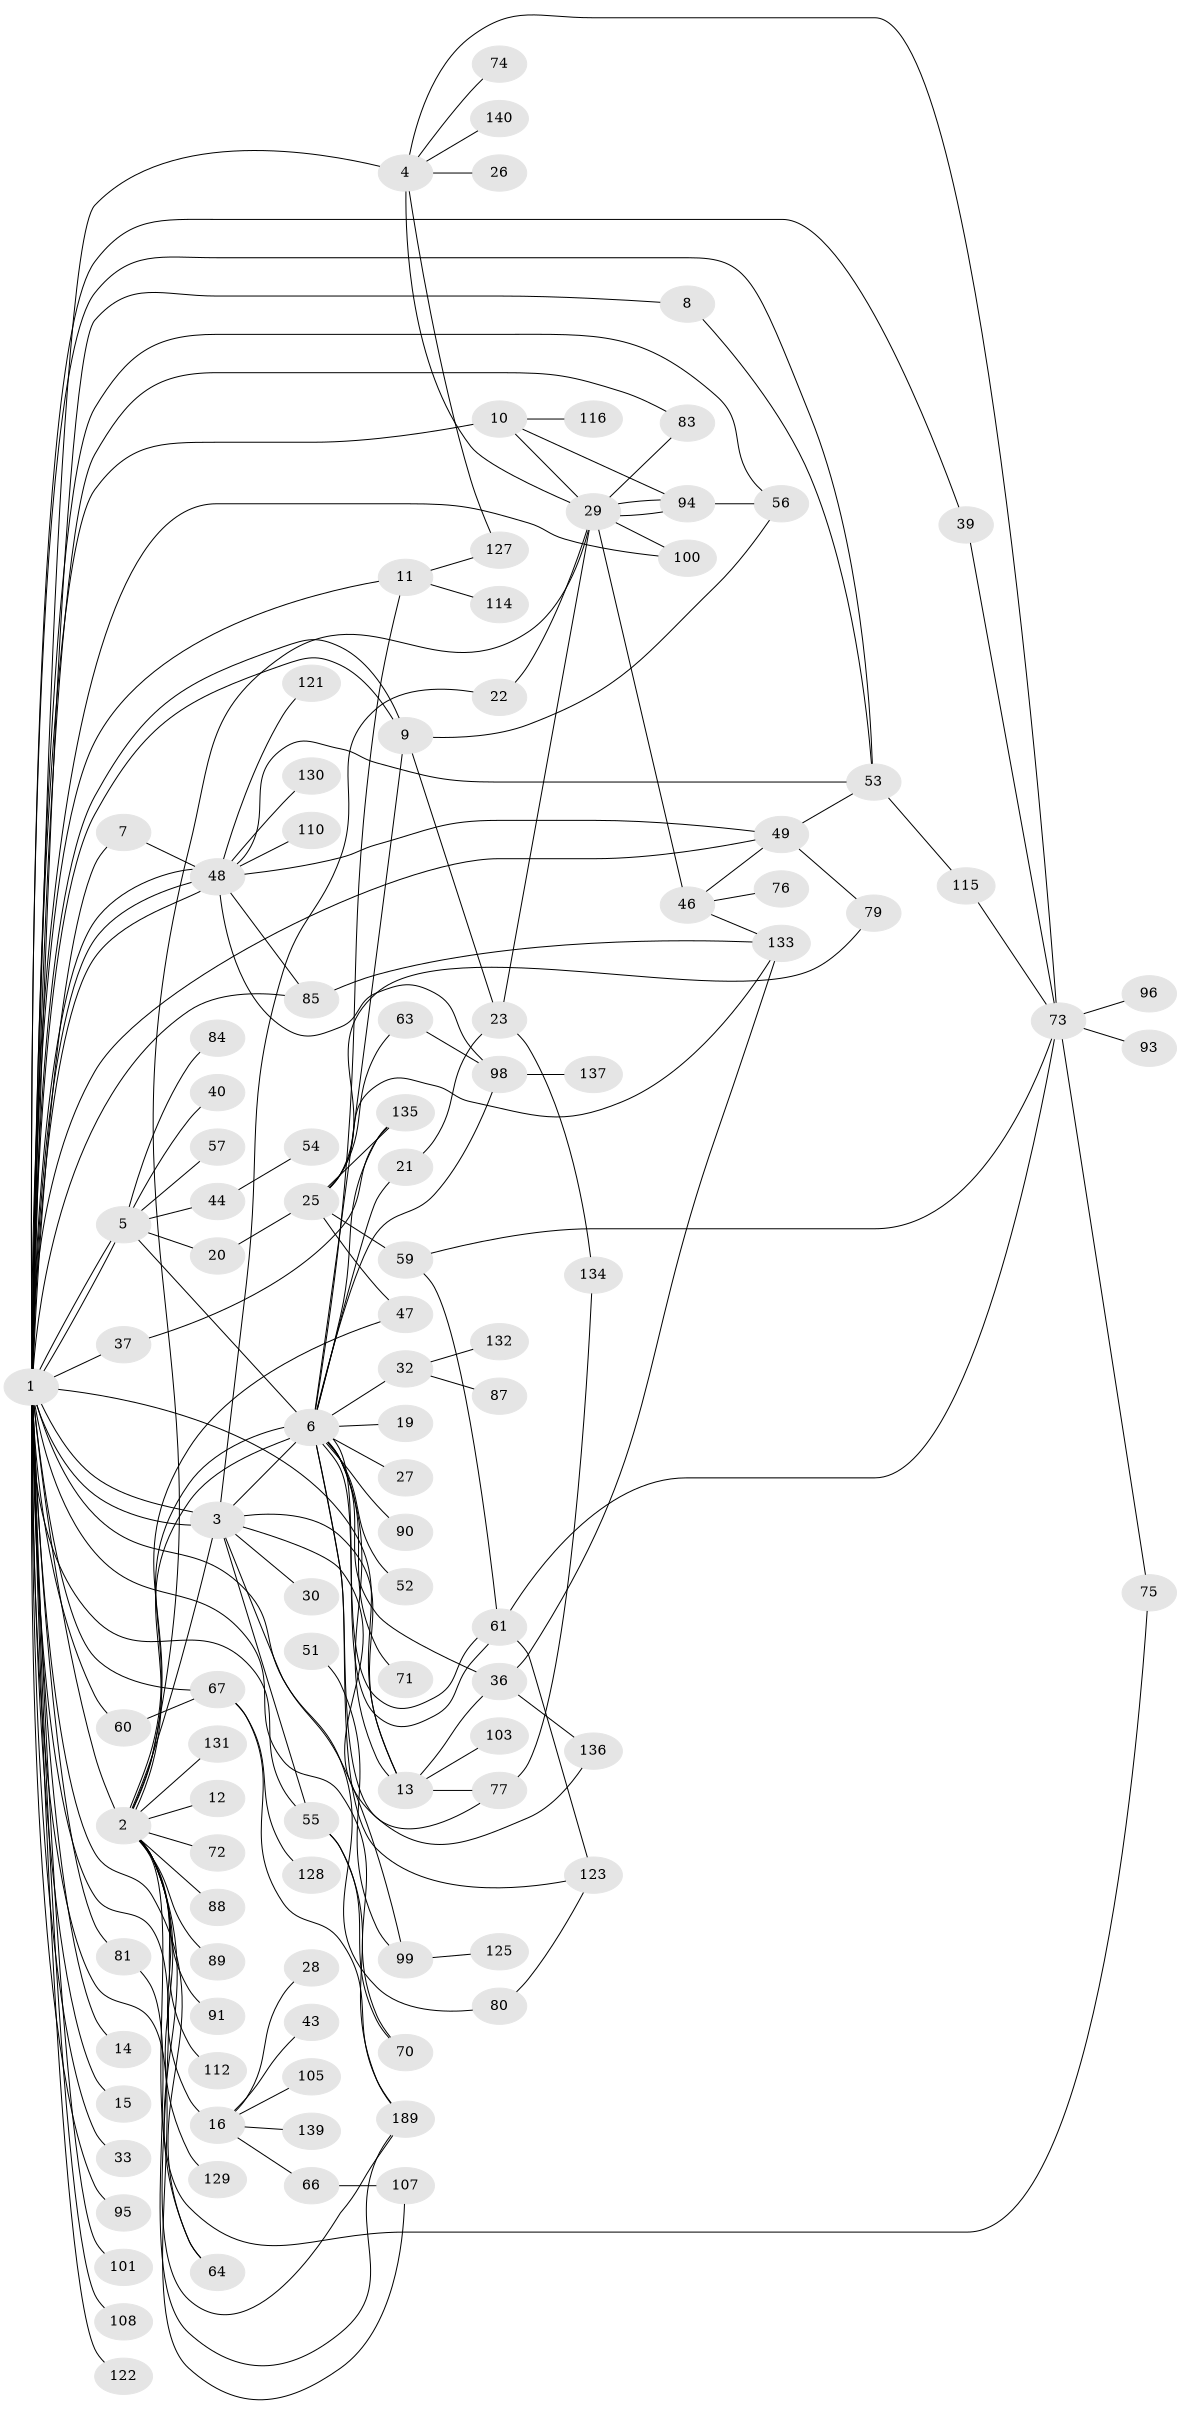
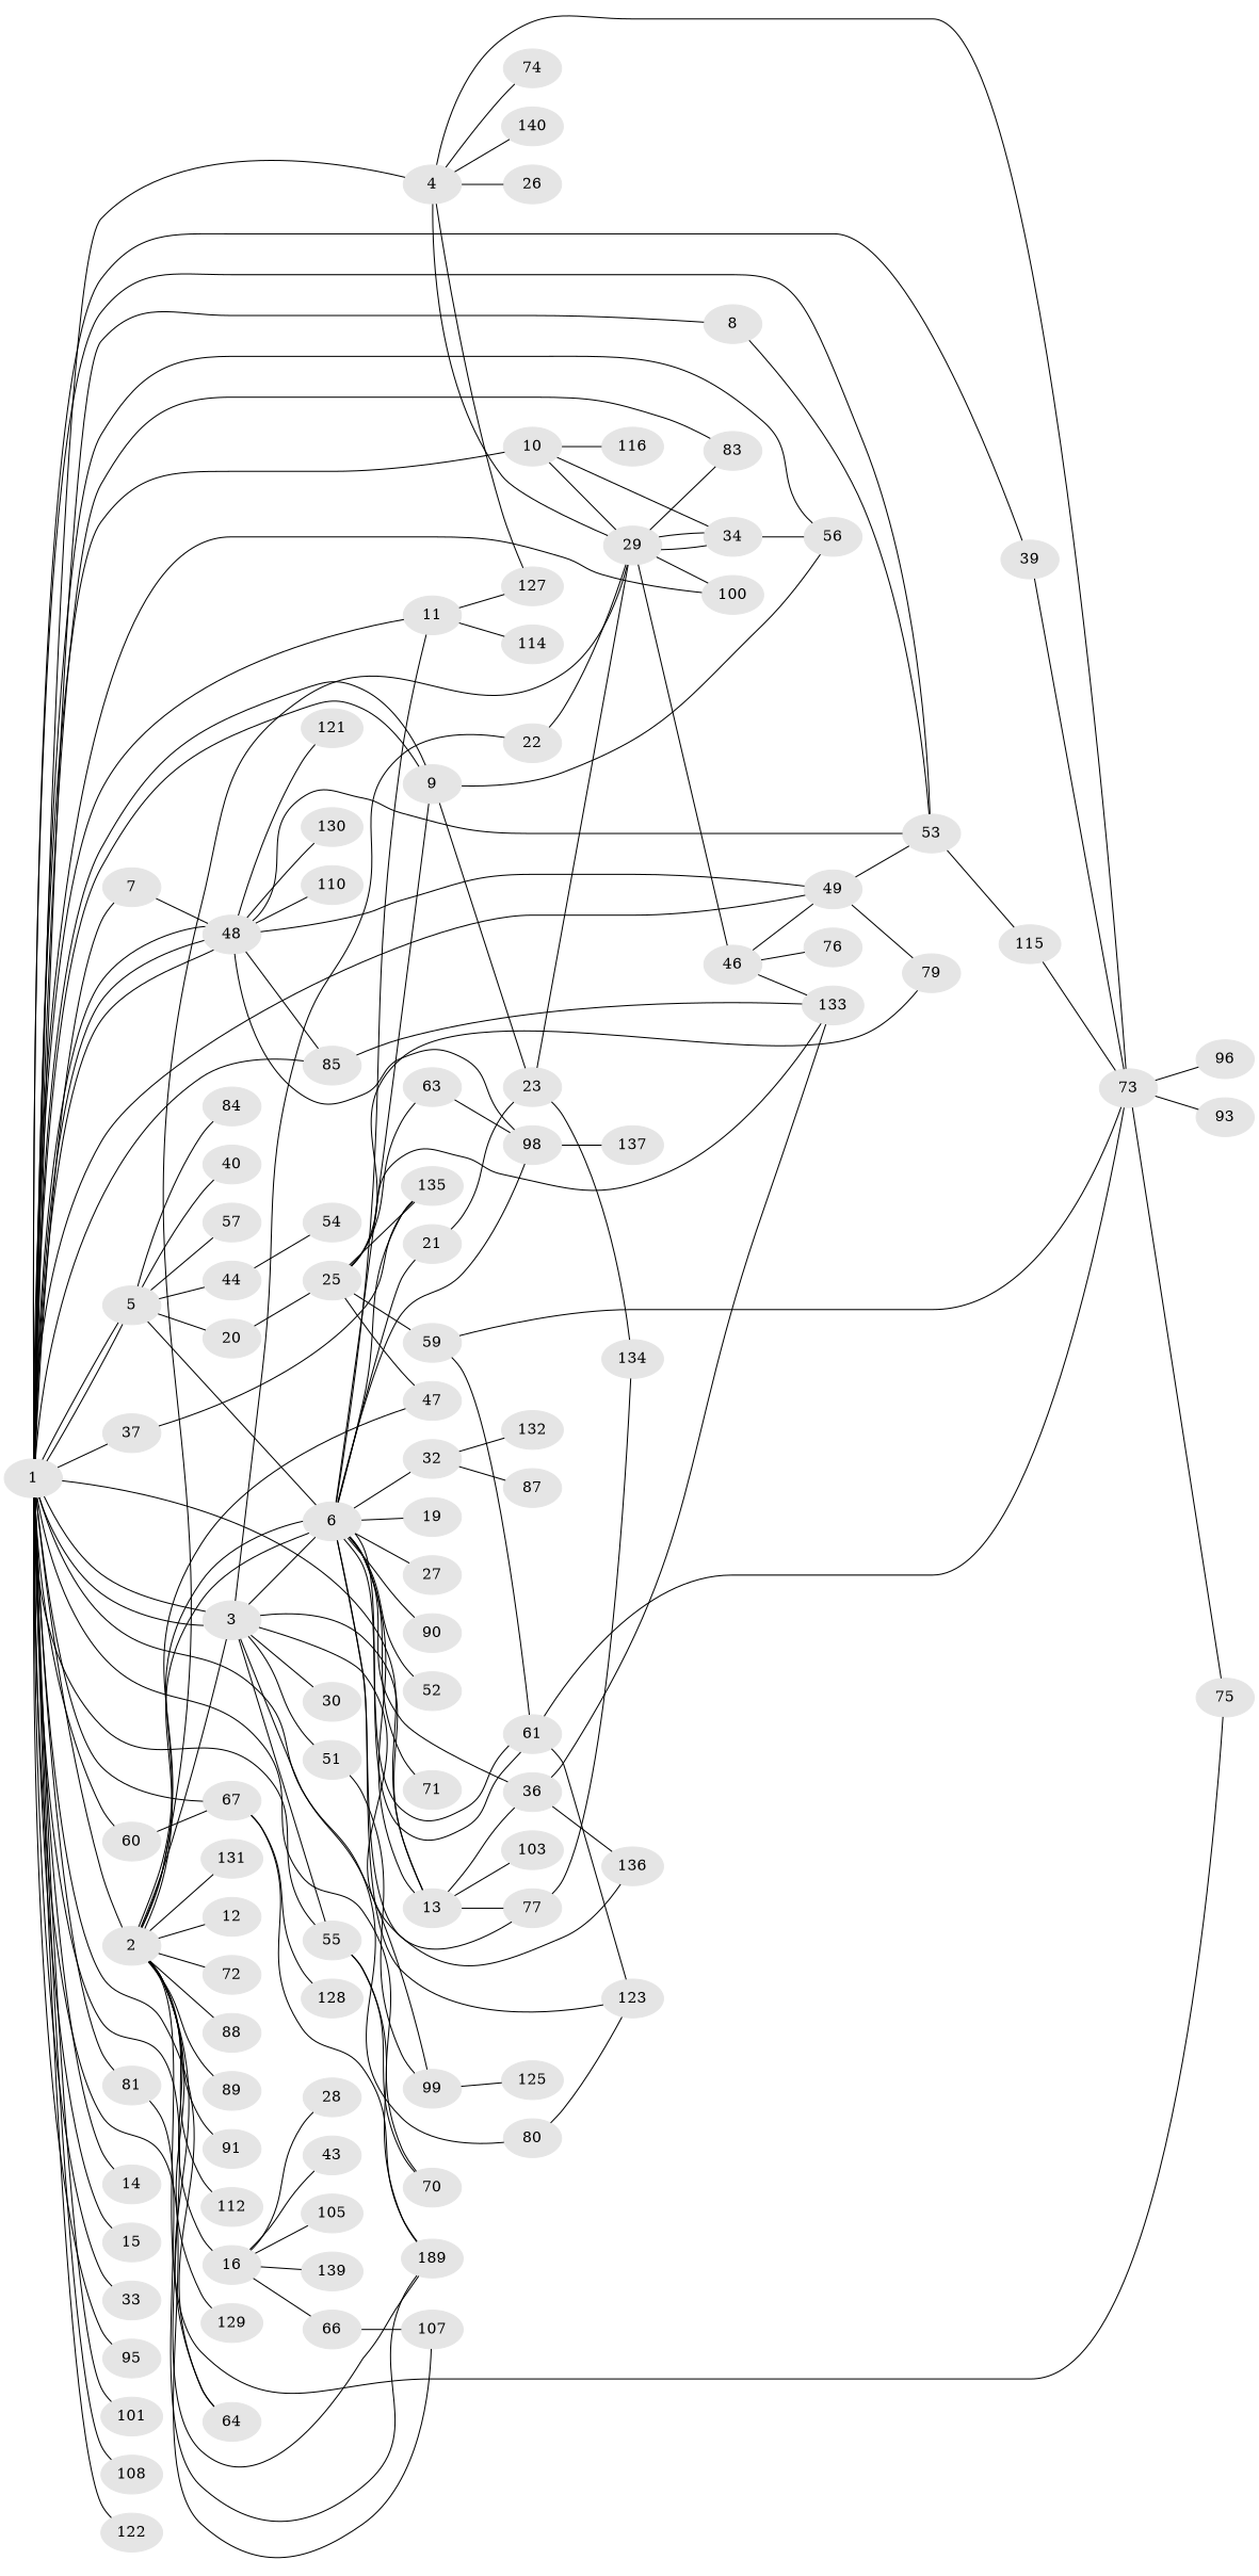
  graph {
    rankdir=LR
    node [color=gray90 style=filled]
    1 [super="+17"]
    2 [super="+31"]
    3 [super="+68"]
    4 [super="+120"]
    5 [super="+58"]
    7 [super="+69"]
    8 [super="+118"]
    9 [super="+18"]
    10 [super="+38"]
    11 [super="+62"]
    13 [super="+78"]
    14
    15
    33
    37
    39
    48 [super="+97"]
    49
    53
    55 [super="+82"]
    56
    60
    64 [super="+65"]
    67 [super="+111"]
    70
    81
    83 [super="+113"]
    85
    95
    99 [super="+106"]
    100
    101
    107
    108
    n35 [label=189]
    122
    6 [super="+35"]
    12
    16 [super="+50"]
    29
    47
    72
    75
    88
    89 [super="+94"]
    91
    112
    129
    131
    22
    30
    51
    80
    77
    26
    73 [super="+102"]
    74
    127
    140
    20
    40
    44
    57
    84
    23 [super="+42"]
-   34 [super="+41" label=94]
+   34 [super="+41"]
    116 [super="+117"]
    114
    36 [super="+124"]
    103
    135
    98 [super="+104"]
    110
    121
    130
    79
    115
    128
    133 [super="+138"]
    125
    19
    21 [super="+24"]
    27 [super="+45"]
    32 [super="+92"]
    52
    61 [super="+119"]
    71
    90
    123
    136
    28
    43
    66
    105
    139
    46 [super="+86"]
    93
    96
    25 [super="+126"]
    54
    87
    132
    137
    134
    59
    63
    76
    1 -- 2
    1 -- 3
    1 -- 3
    1 -- 4
    1 -- 5
    1 -- 5
    1 -- 7
    1 -- 8
    1 -- 9
    1 -- 9
    1 -- 10
    1 -- 11
    1 -- 13
    1 -- 14
    1 -- 15
    1 -- 33
    1 -- 37
    1 -- 39
    1 -- 48
    1 -- 48
    1 -- 48
    1 -- 49
    1 -- 53
    1 -- 55
    1 -- 56
    1 -- 60
    1 -- 64
    1 -- 67
    1 -- 70
    1 -- 81
    1 -- 83
    1 -- 85
    1 -- 95
    1 -- 99
    1 -- 100
    1 -- 101
    1 -- 107
    1 -- 108
    1 -- n35
    1 -- 122
    2 -- 3
    2 -- 64
    2 -- 6
    2 -- 6
    2 -- 12
    2 -- 16
    2 -- 29
    2 -- 47
    2 -- 72
    2 -- 75
    2 -- 88
    2 -- 89
    2 -- 91
    2 -- 112
    2 -- 129
    2 -- 131
    3 -- 13
    3 -- 55
    3 -- 6
    3 -- 22
    3 -- 30
+   3 -- 51
    3 -- 80
    3 -- 77
    4 -- 29
    4 -- 26
    4 -- 73
    4 -- 74
    4 -- 127
    4 -- 140
    5 -- 6
    5 -- 20
    5 -- 40
    5 -- 44
    5 -- 57
    5 -- 84
    7 -- 48
    8 -- 53
    9 -- 56
    9 -- 23
    10 -- 29
    10 -- 34
    10 -- 116
    11 -- 127
    11 -- 114
    13 -- 77
    13 -- 36
    13 -- 103
    37 -- 135
    39 -- 73
    48 -- 49
    48 -- 53
    48 -- 85
    48 -- 98
    48 -- 110
    48 -- 121
    48 -- 130
    49 -- 53
    49 -- 79
    53 -- 115
    55 -- 70
    55 -- n35
    60 -- 67
    67 -- n35
    67 -- 128
    81 -- n35
    85 -- 133
    99 -- 125
    6 -- 9
    6 -- 11
    6 -- 13
    6 -- 36
    6 -- 135
    6 -- 98
    6 -- 19
    6 -- 21
    6 -- 27
    6 -- 32
    6 -- 52
    6 -- 61
    6 -- 61
    6 -- 71
    6 -- 90
    6 -- 123
    6 -- 136
    16 -- 28
    16 -- 43
    16 -- 66
    16 -- 105
    16 -- 139
    29 -- 83
    29 -- 100
    29 -- 34
    29 -- 34
    29 -- 46
    22 -- 29
    51 -- 99
    80 -- 123
    77 -- 134
    73 -- 75
    73 -- 93
    73 -- 96
    20 -- 25
    44 -- 54
    23 -- 29
    23 -- 134
    34 -- 56
    36 -- 133
    36 -- 136
    98 -- 137
    115 -- 73
    21 -- 23
    32 -- 87
    32 -- 132
    61 -- 73
    61 -- 123
    66 -- 107
    46 -- 49
    46 -- 133
    46 -- 76
    25 -- 47
    25 -- 135
    25 -- 79
    25 -- 133
    25 -- 59
    25 -- 63
    59 -- 73
    59 -- 61
    63 -- 98
  }
